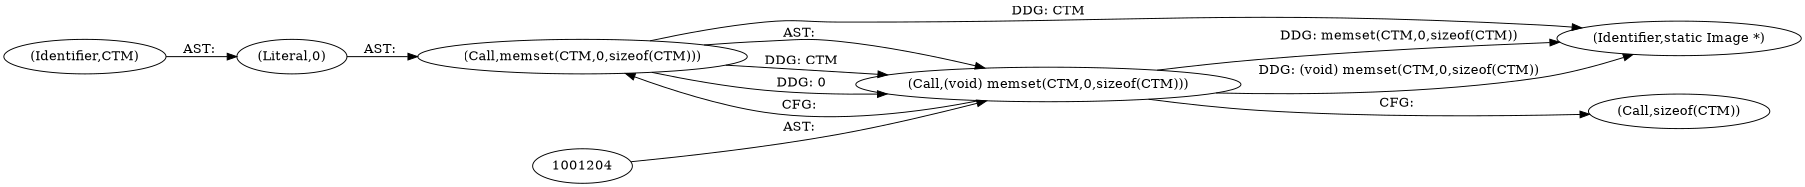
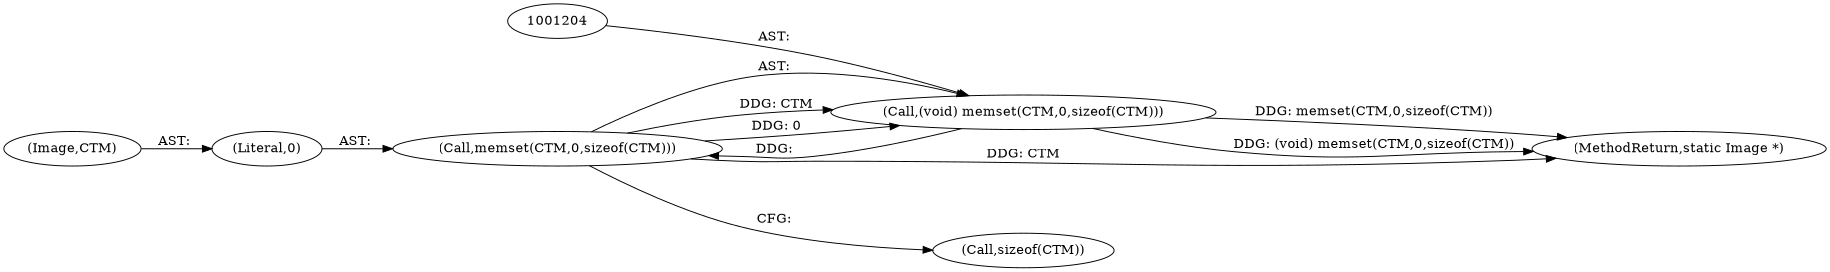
  digraph {
    rankdir=LR
    n1 [label="(Call,memset(CTM,0,sizeof(CTM)))"]
    n2 [label="(Call,(void) memset(CTM,0,sizeof(CTM)))"]
-   n3 [label="(Identifier,static Image *)"]
+   n3 [label="(MethodReturn,static Image *)"]
    n4 [label="(Call,sizeof(CTM))"]
-   n5 [label="(Identifier,CTM)"]
+   n5 [label="(Image,CTM)"]
    n6 [label="(Literal,0)"]
    1001204
    n1 -> n2 [label="AST: "]
    n1 -> n2 [label="DDG: CTM"]
    n1 -> n2 [label="DDG: 0"]
    n1 -> n3 [label="DDG: CTM"]
-   n2 -> n4 [label="CFG: "]
-   n2 -> n1 [label="CFG: "]
+   n1 -> n4 [label="CFG: "]
+   n2 -> n1 [label="DDG: "]
    n2 -> n3 [label="DDG: memset(CTM,0,sizeof(CTM))"]
    n2 -> n3 [label="DDG: (void) memset(CTM,0,sizeof(CTM))"]
    n5 -> n6 [label="AST: "]
    n6 -> n1 [label="AST: "]
    1001204 -> n2 [label="AST: "]
  }
